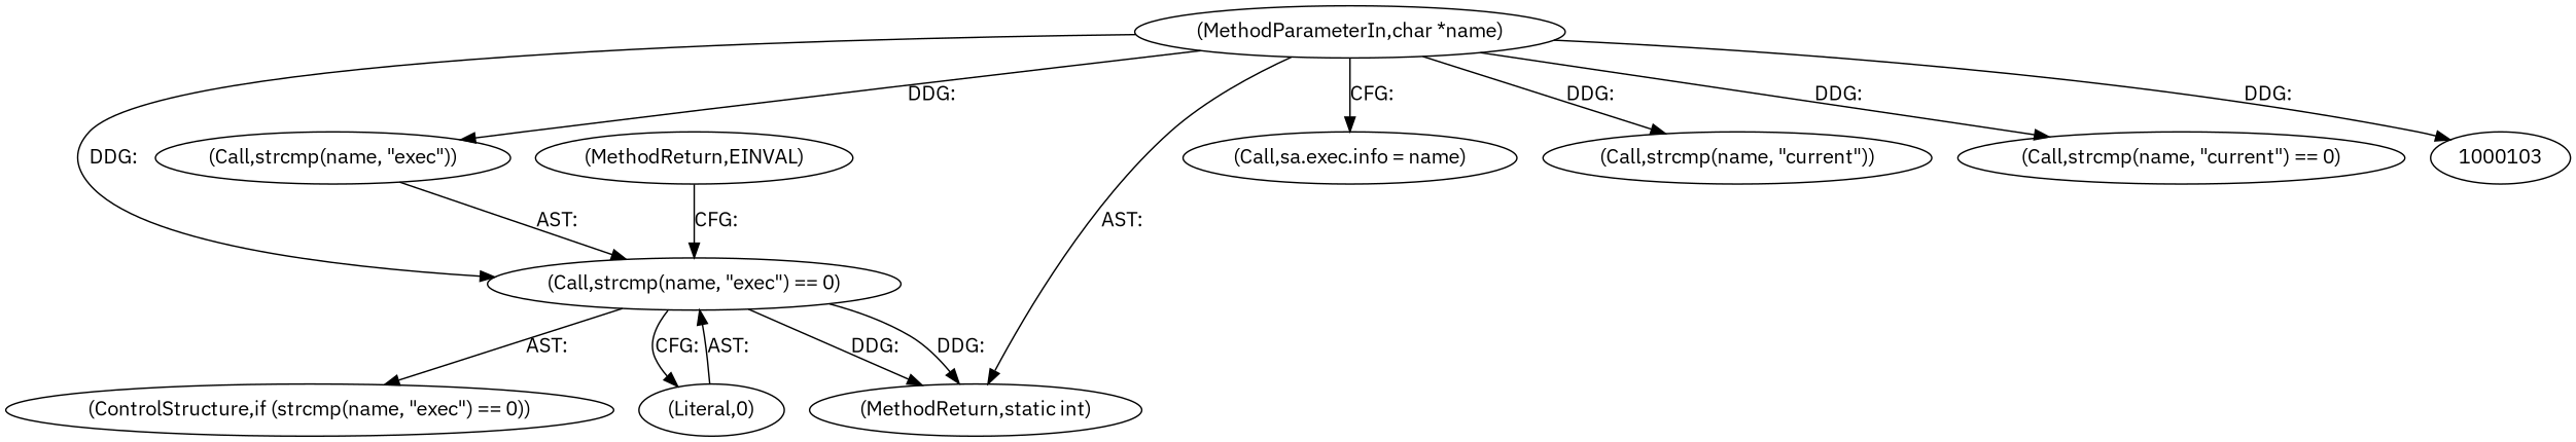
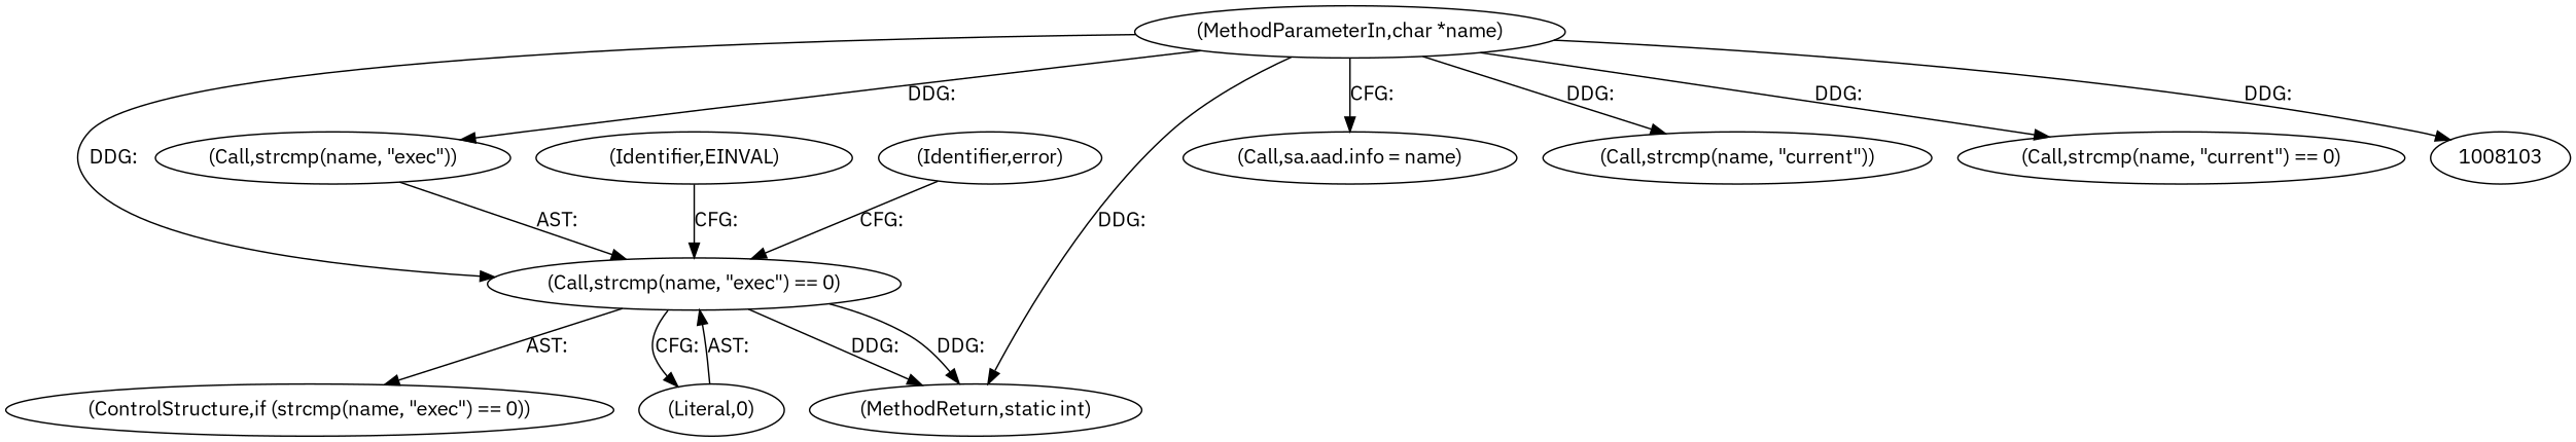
  digraph {
    fontname="IBM Plex Sans"
    node [fontname="IBM Plex Sans"]
    edge [fontname="IBM Plex Sans"]
    n1 [label="(Call,strcmp(name, \"exec\") == 0)"]
    n2 [label="(ControlStructure,if (strcmp(name, \"exec\") == 0))"]
    n3 [label="(Literal,0)"]
    n4 [label="(MethodReturn,static int)"]
    n5 [label="(MethodParameterIn,char *name)"]
    n6 [label="(Call,strcmp(name, \"exec\"))"]
-   n7 [label="(Call,sa.exec.info = name)"]
+   n7 [label="(Call,sa.aad.info = name)"]
    n8 [label="(Call,strcmp(name, \"current\"))"]
    n9 [label="(Call,strcmp(name, \"current\") == 0)"]
-   1000103
-   n11 [label="(MethodReturn,EINVAL)"]
+   1000103 [label=1008103]
+   n11 [label="(Identifier,EINVAL)"]
+   n12 [label="(Identifier,error)"]
    n1 -> n2 [label="AST: "]
    n1 -> n3 [label="CFG: "]
    n1 -> n4 [label="DDG: "]
    n1 -> n4 [label="DDG: "]
    n3 -> n1 [label="AST: "]
    n5 -> n1 [label="DDG: "]
-   n5 -> n4 [label="AST: "]
+   n5 -> n4 [label="DDG: "]
    n5 -> n6 [label="DDG: "]
    n5 -> n7 [label="CFG: "]
    n5 -> n8 [label="DDG: "]
    n5 -> n9 [label="DDG: "]
    n5 -> 1000103 [label="DDG: "]
    n6 -> n1 [label="AST: "]
    n11 -> n1 [label="CFG: "]
+   n12 -> n1 [label="CFG: "]
  }
